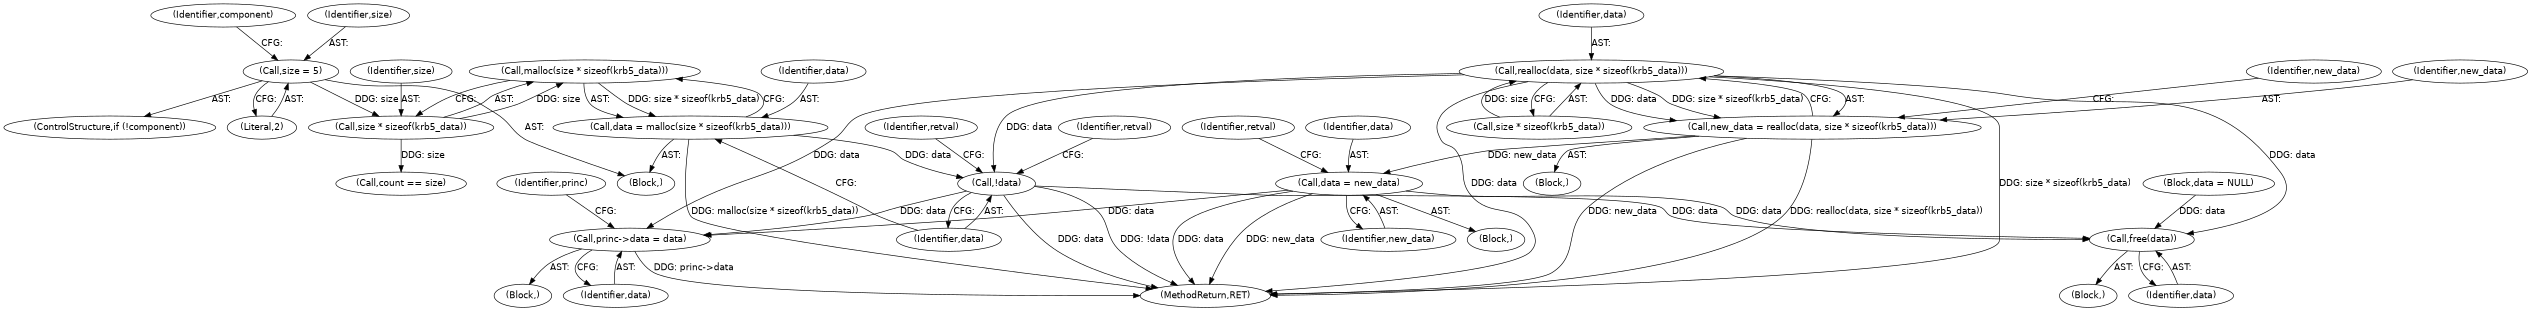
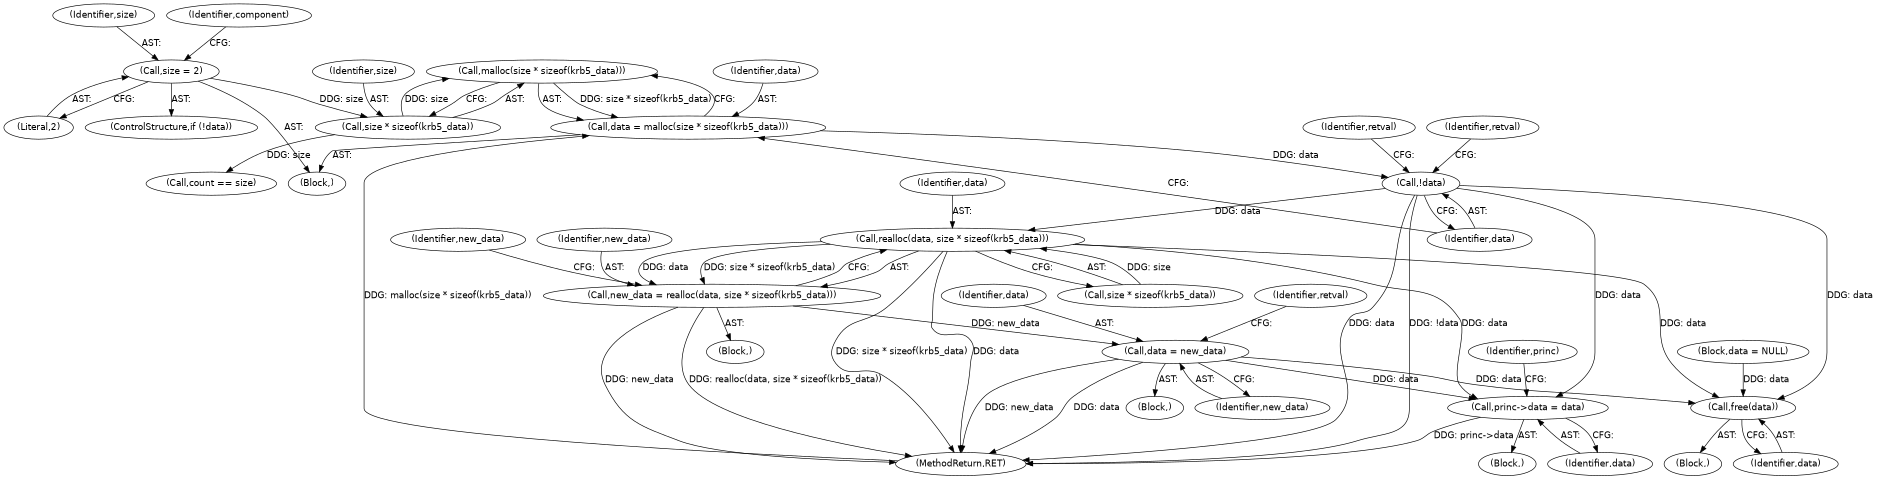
  digraph {
    fontname="DejaVu Sans"
    node [fontname="DejaVu Sans"]
    edge [fontname="DejaVu Sans"]
    n1 [label="(Call,malloc(size * sizeof(krb5_data)))"]
    n2 [label="(Call,size * sizeof(krb5_data))"]
    n3 [label="(Call,data = malloc(size * sizeof(krb5_data)))"]
    n4 [label="(Call,count == size)"]
    n5 [label="(MethodReturn,RET)"]
    n6 [label="(Block,)"]
    n7 [label="(Call,!data)"]
-   n8 [label="(Call,size = 5)"]
+   n8 [label="(Call,size = 2)"]
    n9 [label="(Literal,2)"]
-   n10 [label="(ControlStructure,if (!component))"]
+   n10 [label="(ControlStructure,if (!data))"]
    n11 [label="(Call,realloc(data, size * sizeof(krb5_data)))"]
    n12 [label="(Call,princ->data = data)"]
    n13 [label="(Call,free(data))"]
    n14 [label="(Identifier,data)"]
    n15 [label="(Call,new_data = realloc(data, size * sizeof(krb5_data)))"]
    n16 [label="(Call,size * sizeof(krb5_data))"]
    n17 [label="(Identifier,data)"]
    n18 [label="(Block,)"]
    n19 [label="(Identifier,data)"]
    n20 [label="(Block,)"]
    n21 [label="(Call,data = new_data)"]
    n22 [label="(Block,)"]
    n23 [label="(Block,)"]
    n24 [label="(Identifier,new_data)"]
    n25 [label="(Identifier,new_data)"]
    n26 [label="(Identifier,retval)"]
    n27 [label="(Identifier,princ)"]
    n28 [label="(Identifier,data)"]
    n29 [label="(Identifier,size)"]
    n30 [label="(Identifier,component)"]
    n31 [label="(Identifier,retval)"]
    n32 [label="(Identifier,retval)"]
    n33 [label="(Identifier,new_data)"]
    n34 [label="(Identifier,data)"]
    n35 [label="(Identifier,data)"]
    n36 [label="(Block,data = NULL)"]
    n37 [label="(Identifier,size)"]
    n1 -> n2 [label="CFG: "]
    n1 -> n3 [label="AST: "]
    n1 -> n3 [label="DDG: size * sizeof(krb5_data)"]
    n2 -> n1 [label="AST: "]
    n2 -> n1 [label="DDG: size"]
    n2 -> n4 [label="DDG: size"]
    n3 -> n1 [label="CFG: "]
-   n3 -> n5 [label="DDG: malloc(size * sizeof(krb5_data))"]
+   n5 -> n3 [label="DDG: malloc(size * sizeof(krb5_data))"]
    n3 -> n6 [label="AST: "]
    n3 -> n7 [label="DDG: data"]
    n7 -> n5 [label="DDG: !data"]
    n7 -> n5 [label="DDG: data"]
-   n11 -> n7 [label="DDG: data"]
+   n7 -> n11 [label="DDG: data"]
    n7 -> n12 [label="DDG: data"]
    n7 -> n13 [label="DDG: data"]
    n7 -> n14 [label="CFG: "]
    n8 -> n2 [label="DDG: size"]
    n8 -> n6 [label="AST: "]
    n8 -> n9 [label="CFG: "]
    n8 -> n10 [label="AST: "]
    n9 -> n8 [label="AST: "]
    n11 -> n5 [label="DDG: data"]
    n11 -> n5 [label="DDG: size * sizeof(krb5_data)"]
    n11 -> n12 [label="DDG: data"]
    n11 -> n13 [label="DDG: data"]
    n11 -> n15 [label="AST: "]
    n11 -> n15 [label="DDG: data"]
    n11 -> n15 [label="DDG: size * sizeof(krb5_data)"]
    n11 -> n16 [label="CFG: "]
    n12 -> n5 [label="DDG: princ->data"]
    n12 -> n17 [label="CFG: "]
    n12 -> n18 [label="AST: "]
    n13 -> n19 [label="CFG: "]
    n13 -> n20 [label="AST: "]
    n14 -> n3 [label="CFG: "]
    n14 -> n7 [label="AST: "]
    n15 -> n5 [label="DDG: new_data"]
    n15 -> n5 [label="DDG: realloc(data, size * sizeof(krb5_data))"]
    n15 -> n11 [label="CFG: "]
    n15 -> n21 [label="DDG: new_data"]
    n15 -> n22 [label="AST: "]
    n16 -> n11 [label="AST: "]
    n16 -> n11 [label="DDG: size"]
    n17 -> n12 [label="AST: "]
    n19 -> n13 [label="AST: "]
    n21 -> n5 [label="DDG: new_data"]
    n21 -> n5 [label="DDG: data"]
    n21 -> n12 [label="DDG: data"]
    n21 -> n13 [label="DDG: data"]
    n21 -> n23 [label="AST: "]
    n21 -> n24 [label="CFG: "]
    n24 -> n21 [label="AST: "]
    n25 -> n15 [label="CFG: "]
    n26 -> n21 [label="CFG: "]
    n27 -> n12 [label="CFG: "]
    n28 -> n11 [label="AST: "]
    n29 -> n8 [label="AST: "]
    n30 -> n8 [label="CFG: "]
    n31 -> n7 [label="CFG: "]
    n32 -> n7 [label="CFG: "]
    n33 -> n15 [label="AST: "]
    n34 -> n3 [label="AST: "]
    n35 -> n21 [label="AST: "]
    n36 -> n13 [label="DDG: data"]
    n37 -> n2 [label="AST: "]
  }
